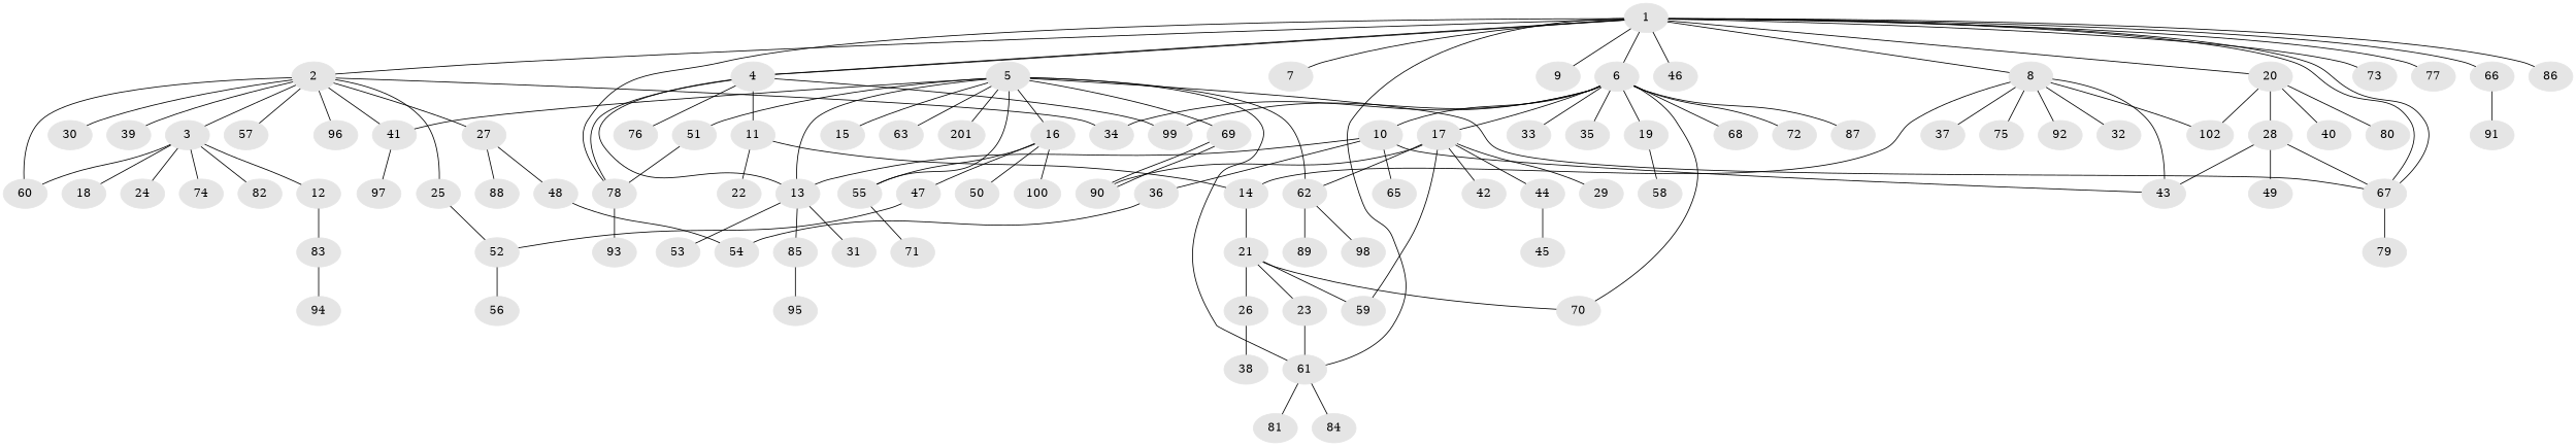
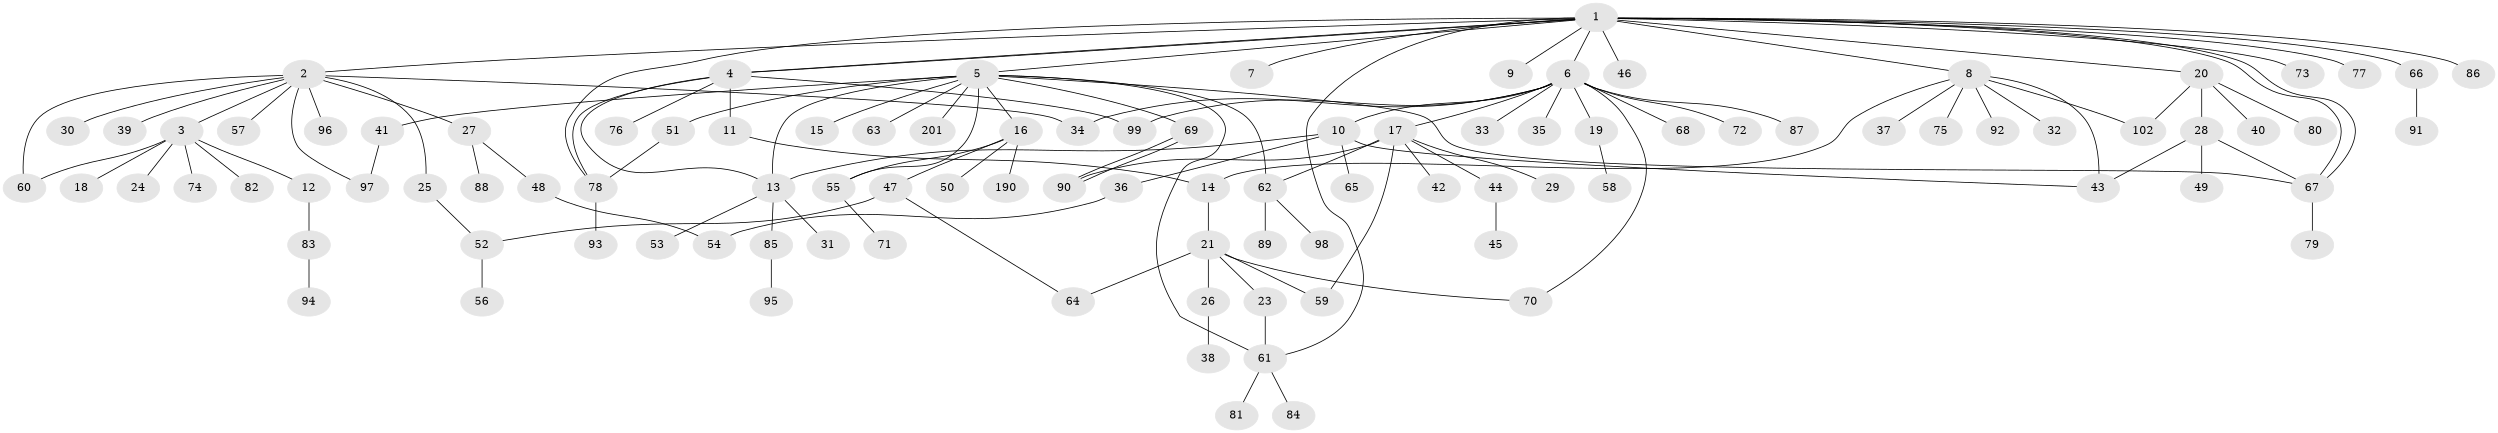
  graph {
    node [color=gray90 style=filled]
    1
    2
    4
    5
    6
    7
    8
    9
    20
    46
    61
    66
    67
    73
    77
    78
    86
    3
    25
    27
    30
    34
    39
    41
    57
    60
    96
    11
    13
    76
    99
    15
    16
    51
    55
    62
    63
    69
    n39 [label=201]
    10
    17
    19
    33
    35
    68
    70
    72
    87
    14
    32
    37
    43
    75
    92
    102
    28
    40
    80
    81
    84
    91
    79
    93
    12
    18
    24
    74
    82
    52
    48
    88
    97
    83
-   22
    31
    53
    85
    47
    50
-   100
+   100 [label=190]
    71
    89
    98
    90
    36
    65
    29
    42
    44
    59
    58
    21
    54
    94
    95
    23
    26
+   64
    45
    49
    38
    56
    1 -- 2
    1 -- 4
    1 -- 4
+   1 -- 5
    1 -- 6
    1 -- 7
    1 -- 8
    1 -- 9
    1 -- 20
    1 -- 46
    1 -- 61
    1 -- 66
    1 -- 67
    1 -- 67
    1 -- 73
    1 -- 77
    1 -- 78
    1 -- 86
    2 -- 3
    2 -- 25
    2 -- 27
    2 -- 30
    2 -- 34
    2 -- 39
-   2 -- 41
+   2 -- 97
    2 -- 57
    2 -- 60
    2 -- 96
    4 -- 78
    4 -- 11
    4 -- 13
    4 -- 76
    4 -- 99
    5 -- 61
    5 -- 67
    5 -- 41
    5 -- 13
    5 -- 15
    5 -- 16
    5 -- 51
    5 -- 55
    5 -- 62
    5 -- 63
    5 -- 69
    5 -- n39
    6 -- 34
    6 -- 99
    6 -- 10
    6 -- 17
    6 -- 19
    6 -- 33
    6 -- 35
    6 -- 68
    6 -- 70
    6 -- 72
    6 -- 87
    8 -- 14
    8 -- 32
    8 -- 37
    8 -- 43
    8 -- 75
    8 -- 92
    8 -- 102
    20 -- 102
    20 -- 28
    20 -- 40
    20 -- 80
    61 -- 81
    61 -- 84
    66 -- 91
    67 -- 79
    78 -- 93
    3 -- 60
    3 -- 12
    3 -- 18
    3 -- 24
    3 -- 74
    3 -- 82
    25 -- 52
    27 -- 48
    27 -- 88
    41 -- 97
    11 -- 14
-   11 -- 22
    13 -- 31
    13 -- 53
    13 -- 85
    16 -- 55
    16 -- 47
    16 -- 50
    16 -- 100
    51 -- 78
    55 -- 71
    62 -- 89
    62 -- 98
    69 -- 90
    69 -- 90
    10 -- 13
    10 -- 43
    10 -- 36
    10 -- 65
    17 -- 62
    17 -- 90
    17 -- 29
    17 -- 42
    17 -- 44
    17 -- 59
    19 -- 58
    14 -- 21
    28 -- 67
    28 -- 43
    28 -- 49
    12 -- 83
    52 -- 56
    48 -- 54
    83 -- 94
    85 -- 95
    47 -- 52
+   47 -- 64
    36 -- 54
    44 -- 45
    21 -- 70
    21 -- 59
    21 -- 23
    21 -- 26
+   21 -- 64
    23 -- 61
    26 -- 38
  }
